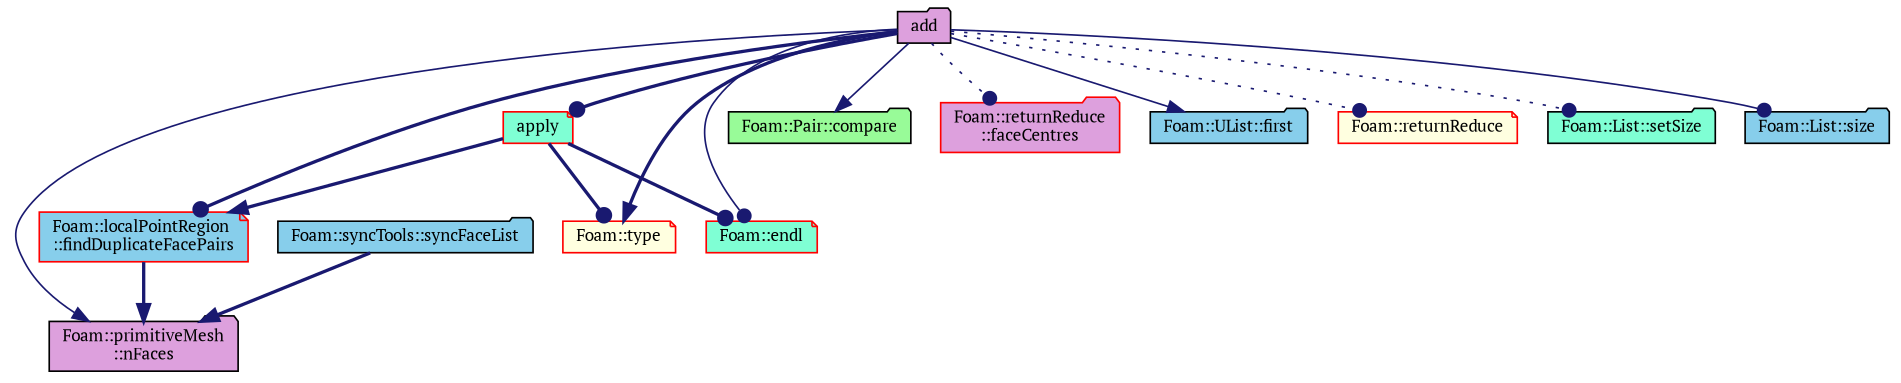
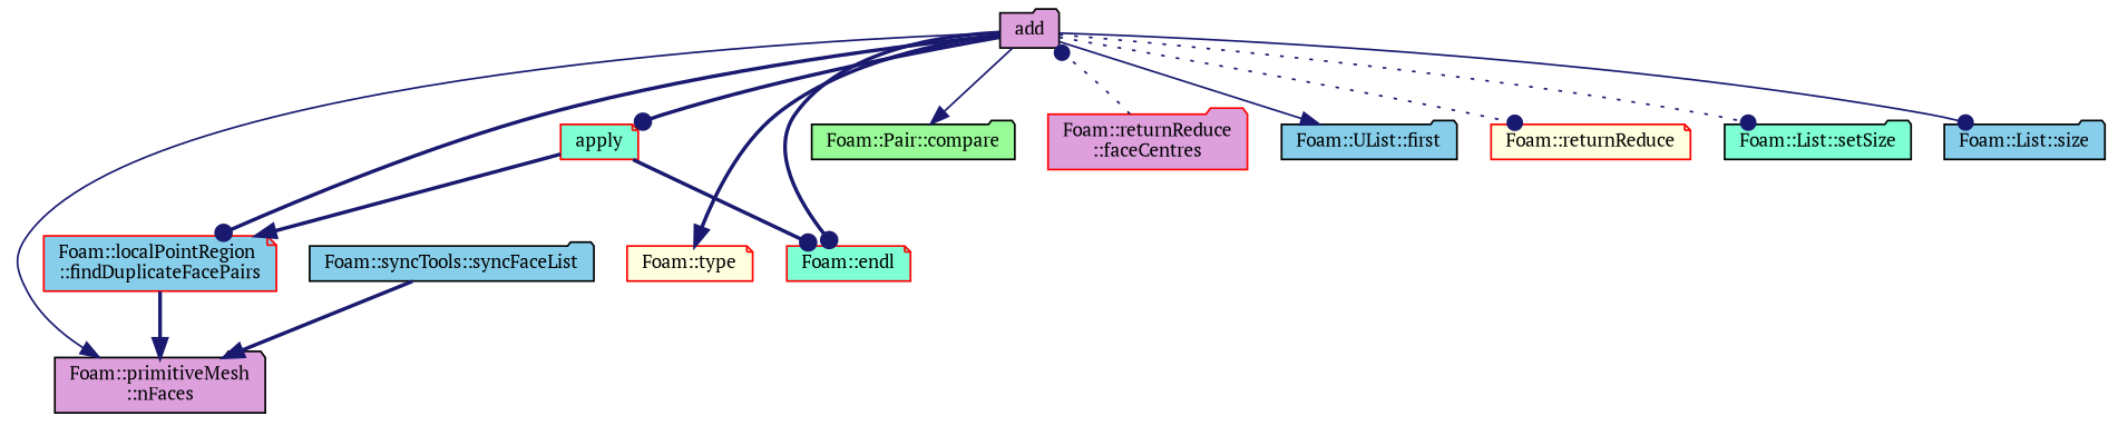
  digraph {
    fontname="PT Serif"
    rankdir=TB
    node [color=black fillcolor=skyblue fontname="PT Serif" fontsize=10 shape=folder style=filled]
    edge [arrowhead=dot color=midnightblue fontname="PT Serif" fontsize=10 labelfontname=Helvetica labelfontsize=10 style=bold]
    n1 [fillcolor=plum fontcolor=black height=0.2 label=add width=0.4]
    n2 [color=red fillcolor=aquamarine height=0.2 label=apply shape=note width=0.4]
    n3 [color=red height=0.2 label="Foam::localPointRegion\l::findDuplicateFacePairs" shape=note width=0.4]
    n4 [fillcolor=plum height=0.2 label="Foam::primitiveMesh\l::nFaces" width=0.4]
    n5 [color=red fillcolor=lightyellow height=0.2 label="Foam::type" shape=note width=0.4]
    n6 [color=red fillcolor=aquamarine height=0.2 label="Foam::endl" shape=note width=0.4]
    n7 [fillcolor=palegreen height=0.2 label="Foam::Pair::compare" width=0.4]
    n8 [color=red fillcolor=plum height=0.2 label="Foam::returnReduce\l::faceCentres" width=0.4]
    n9 [height=0.2 label="Foam::UList::first" width=0.4]
    n10 [color=red fillcolor=lightyellow height=0.2 label="Foam::returnReduce" shape=note width=0.4]
    n11 [fillcolor=aquamarine height=0.2 label="Foam::List::setSize" width=0.4]
    n12 [height=0.2 label="Foam::List::size" width=0.4]
    n13 [height=0.2 label="Foam::syncTools::syncFaceList" width=0.4]
    n1 -> n2
    n1 -> n3
    n1 -> n4 [arrowhead=normal style=solid]
    n1 -> n5 [arrowhead=normal]
-   n1 -> n6 [style=solid]
+   n1 -> n6
    n1 -> n7 [arrowhead=normal style=solid]
-   n1 -> n8 [style=dotted]
+   n8 -> n1 [style=dotted]
    n1 -> n9 [arrowhead=normal style=solid]
    n1 -> n10 [style=dotted]
    n1 -> n11 [style=dotted]
    n1 -> n12 [style=solid]
    n2 -> n3 [arrowhead=normal]
-   n2 -> n5
    n2 -> n6
    n3 -> n4 [arrowhead=normal]
    n13 -> n4 [arrowhead=normal]
  }
